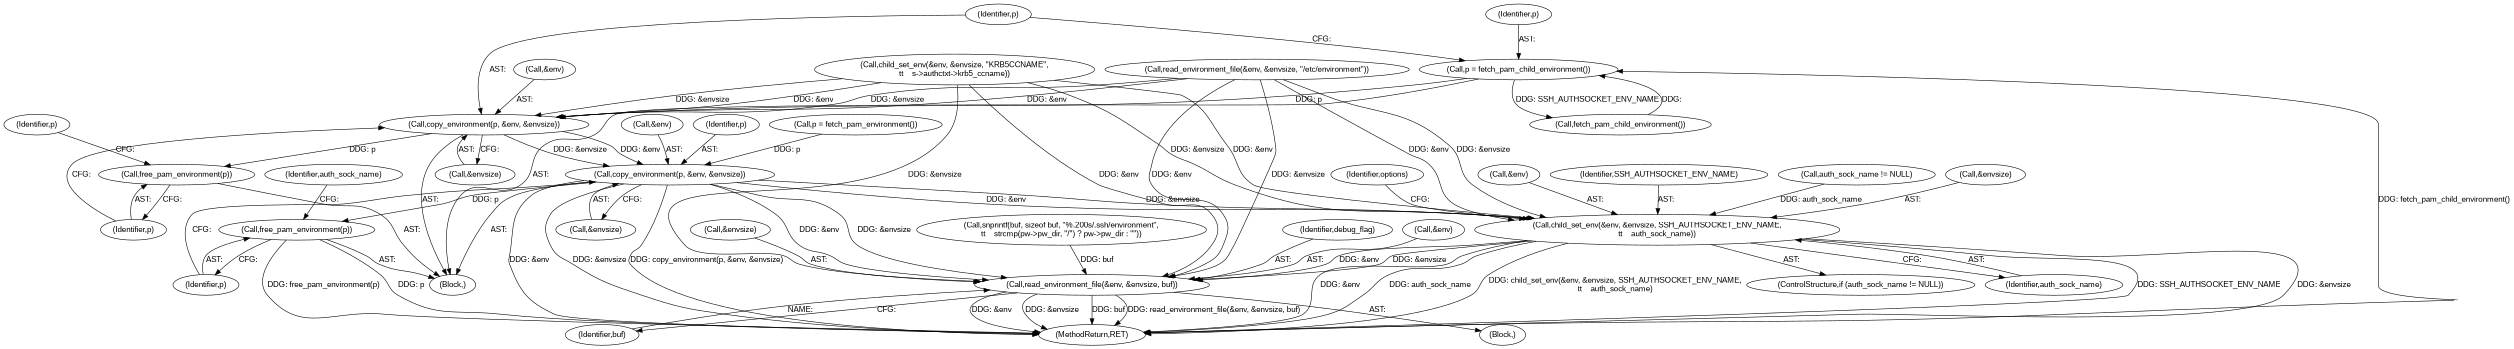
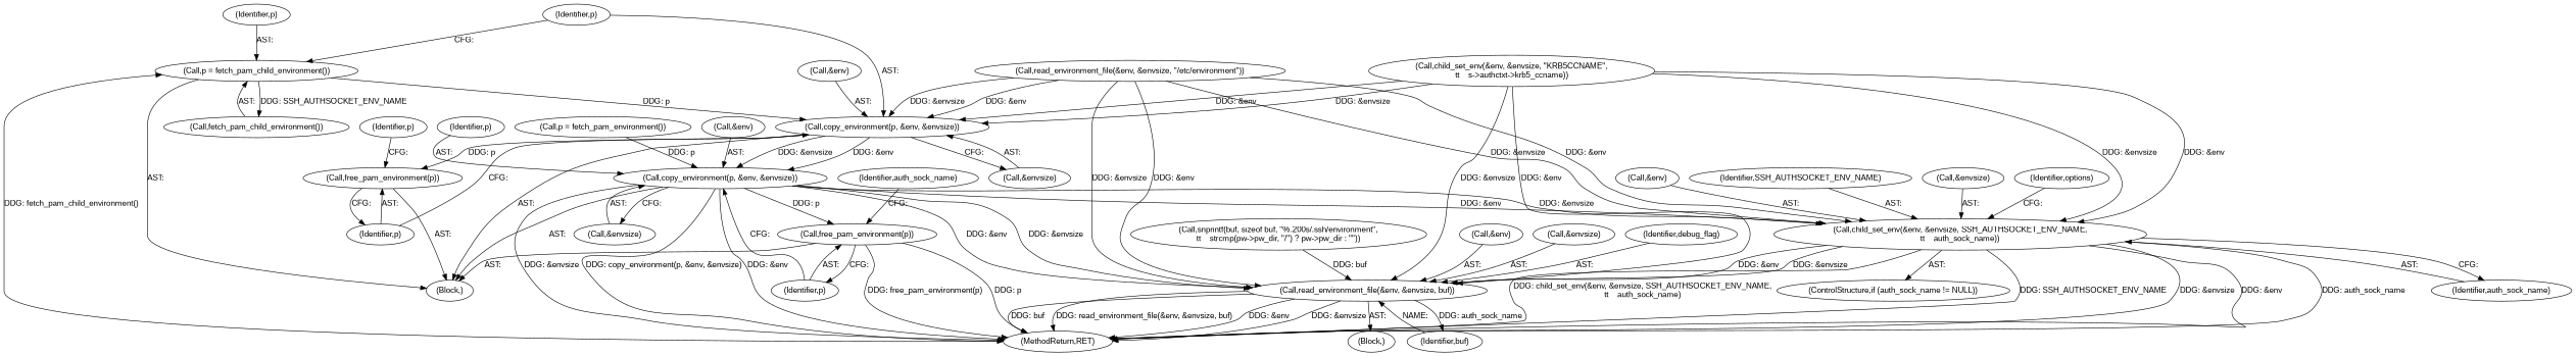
  digraph {
    fontname="Liberation Sans"
    node [fontname="Liberation Sans"]
    edge [fontname="Liberation Sans"]
    n1 [label="(Call,p = fetch_pam_child_environment())"]
    n2 [label="(Call,copy_environment(p, &env, &envsize))"]
    n3 [label="(Call,fetch_pam_child_environment())"]
    n4 [label="(Block,)"]
    n5 [label="(Call,free_pam_environment(p))"]
    n6 [label="(Call,copy_environment(p, &env, &envsize))"]
    n7 [label="(Call,&envsize)"]
    n8 [label="(MethodReturn,RET)"]
    n9 [label="(Identifier,p)"]
    n10 [label="(Call,free_pam_environment(p))"]
    n11 [label="(Call,child_set_env(&env, &envsize, SSH_AUTHSOCKET_ENV_NAME,\n\t\t    auth_sock_name))"]
    n12 [label="(Call,read_environment_file(&env, &envsize, buf))"]
    n13 [label="(Call,&envsize)"]
    n14 [label="(Identifier,p)"]
    n15 [label="(ControlStructure,if (auth_sock_name != NULL))"]
    n16 [label="(Identifier,auth_sock_name)"]
    n17 [label="(Identifier,buf)"]
    n18 [label="(Block,)"]
    n19 [label="(Identifier,p)"]
    n20 [label="(Call,&env)"]
    n21 [label="(Call,&env)"]
    n22 [label="(Identifier,SSH_AUTHSOCKET_ENV_NAME)"]
    n23 [label="(Call,snprintf(buf, sizeof buf, \"%.200s/.ssh/environment\",\n\t\t    strcmp(pw->pw_dir, \"/\") ? pw->pw_dir : \"\"))"]
    n24 [label="(Call,&env)"]
    n25 [label="(Call,child_set_env(&env, &envsize, \"KRB5CCNAME\",\n\t\t    s->authctxt->krb5_ccname))"]
    n26 [label="(Identifier,p)"]
-   n27 [label="(Call,auth_sock_name != NULL)"]
    n28 [label="(Identifier,p)"]
    n29 [label="(Call,p = fetch_pam_environment())"]
    n30 [label="(Call,read_environment_file(&env, &envsize, \"/etc/environment\"))"]
    n31 [label="(Call,&envsize)"]
    n32 [label="(Identifier,debug_flag)"]
    n33 [label="(Call,&env)"]
    n34 [label="(Identifier,auth_sock_name)"]
    n35 [label="(Identifier,p)"]
    n36 [label="(Identifier,options)"]
    n37 [label="(Call,&envsize)"]
    n1 -> n2 [label="DDG: p"]
    n1 -> n3 [label="DDG: SSH_AUTHSOCKET_ENV_NAME"]
    n1 -> n4 [label="AST: "]
    n2 -> n4 [label="AST: "]
    n2 -> n5 [label="DDG: p"]
    n2 -> n6 [label="DDG: &env"]
    n2 -> n6 [label="DDG: &envsize"]
    n2 -> n7 [label="CFG: "]
-   n3 -> n1 [label="DDG: "]
+   n3 -> n1 [label="AST: "]
    n5 -> n4 [label="AST: "]
    n5 -> n9 [label="CFG: "]
    n6 -> n4 [label="AST: "]
    n6 -> n8 [label="DDG: copy_environment(p, &env, &envsize)"]
    n6 -> n8 [label="DDG: &env"]
    n6 -> n8 [label="DDG: &envsize"]
    n6 -> n10 [label="DDG: p"]
    n6 -> n11 [label="DDG: &env"]
    n6 -> n11 [label="DDG: &envsize"]
    n6 -> n12 [label="DDG: &env"]
    n6 -> n12 [label="DDG: &envsize"]
    n6 -> n13 [label="CFG: "]
    n7 -> n2 [label="AST: "]
    n8 -> n1 [label="DDG: fetch_pam_child_environment()"]
    n9 -> n2 [label="CFG: "]
    n9 -> n5 [label="AST: "]
    n10 -> n4 [label="AST: "]
    n10 -> n8 [label="DDG: free_pam_environment(p)"]
    n10 -> n8 [label="DDG: p"]
    n10 -> n14 [label="CFG: "]
    n11 -> n8 [label="DDG: auth_sock_name"]
    n11 -> n8 [label="DDG: child_set_env(&env, &envsize, SSH_AUTHSOCKET_ENV_NAME,\n\t\t    auth_sock_name)"]
    n11 -> n8 [label="DDG: SSH_AUTHSOCKET_ENV_NAME"]
    n11 -> n8 [label="DDG: &envsize"]
    n11 -> n8 [label="DDG: &env"]
    n11 -> n12 [label="DDG: &env"]
    n11 -> n12 [label="DDG: &envsize"]
    n11 -> n15 [label="AST: "]
    n11 -> n16 [label="CFG: "]
    n12 -> n8 [label="DDG: &env"]
    n12 -> n8 [label="DDG: &envsize"]
    n12 -> n8 [label="DDG: buf"]
    n12 -> n8 [label="DDG: read_environment_file(&env, &envsize, buf)"]
-   n12 -> n17 [label="CFG: "]
+   n12 -> n17 [label="DDG: auth_sock_name"]
    n12 -> n18 [label="AST: "]
    n13 -> n6 [label="AST: "]
    n14 -> n6 [label="CFG: "]
    n14 -> n10 [label="AST: "]
    n16 -> n11 [label="AST: "]
    n17 -> n12 [label="NAME: "]
    n19 -> n1 [label="CFG: "]
    n19 -> n2 [label="AST: "]
    n20 -> n11 [label="AST: "]
    n21 -> n2 [label="AST: "]
    n22 -> n11 [label="AST: "]
    n23 -> n12 [label="DDG: buf"]
    n24 -> n6 [label="AST: "]
    n25 -> n2 [label="DDG: &env"]
    n25 -> n2 [label="DDG: &envsize"]
    n25 -> n11 [label="DDG: &env"]
    n25 -> n11 [label="DDG: &envsize"]
    n25 -> n12 [label="DDG: &env"]
    n25 -> n12 [label="DDG: &envsize"]
    n26 -> n6 [label="AST: "]
-   n27 -> n11 [label="DDG: auth_sock_name"]
    n28 -> n5 [label="CFG: "]
    n29 -> n6 [label="DDG: p"]
    n30 -> n2 [label="DDG: &env"]
    n30 -> n2 [label="DDG: &envsize"]
    n30 -> n11 [label="DDG: &env"]
    n30 -> n11 [label="DDG: &envsize"]
    n30 -> n12 [label="DDG: &env"]
    n30 -> n12 [label="DDG: &envsize"]
    n31 -> n11 [label="AST: "]
    n32 -> n12 [label="AST: "]
    n33 -> n12 [label="AST: "]
    n34 -> n10 [label="CFG: "]
    n35 -> n1 [label="AST: "]
    n36 -> n11 [label="CFG: "]
    n37 -> n12 [label="AST: "]
  }
